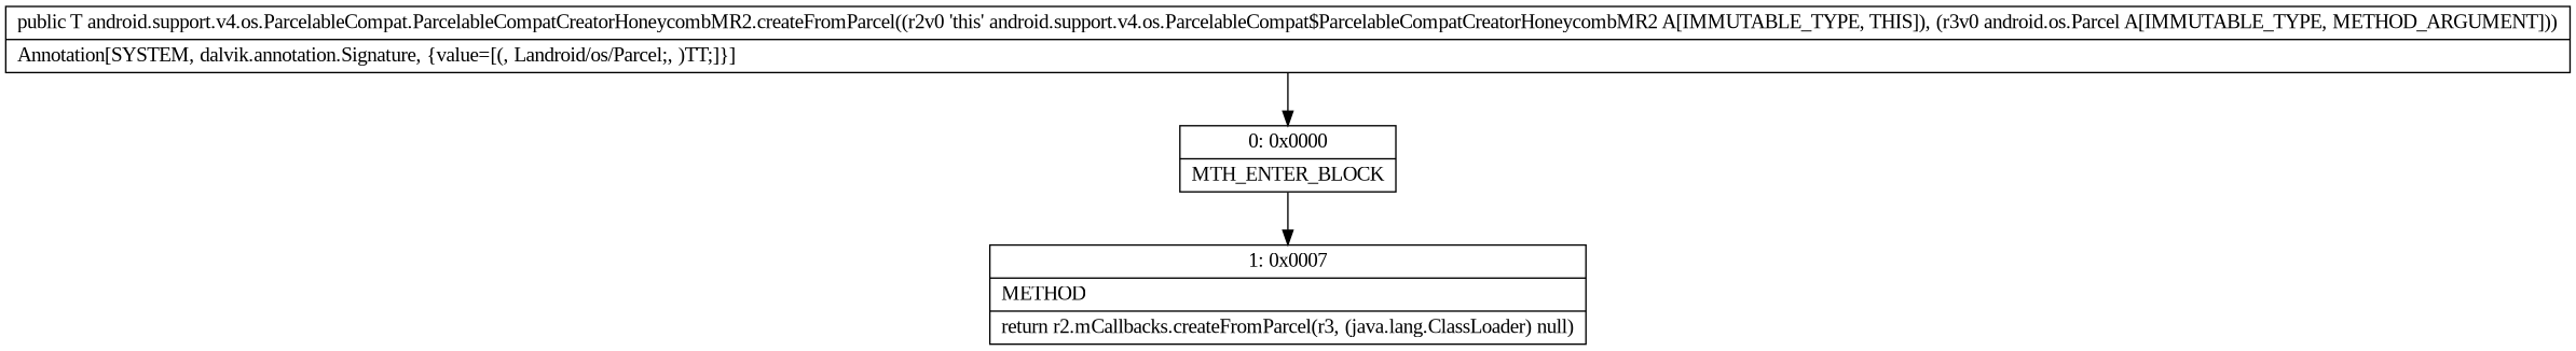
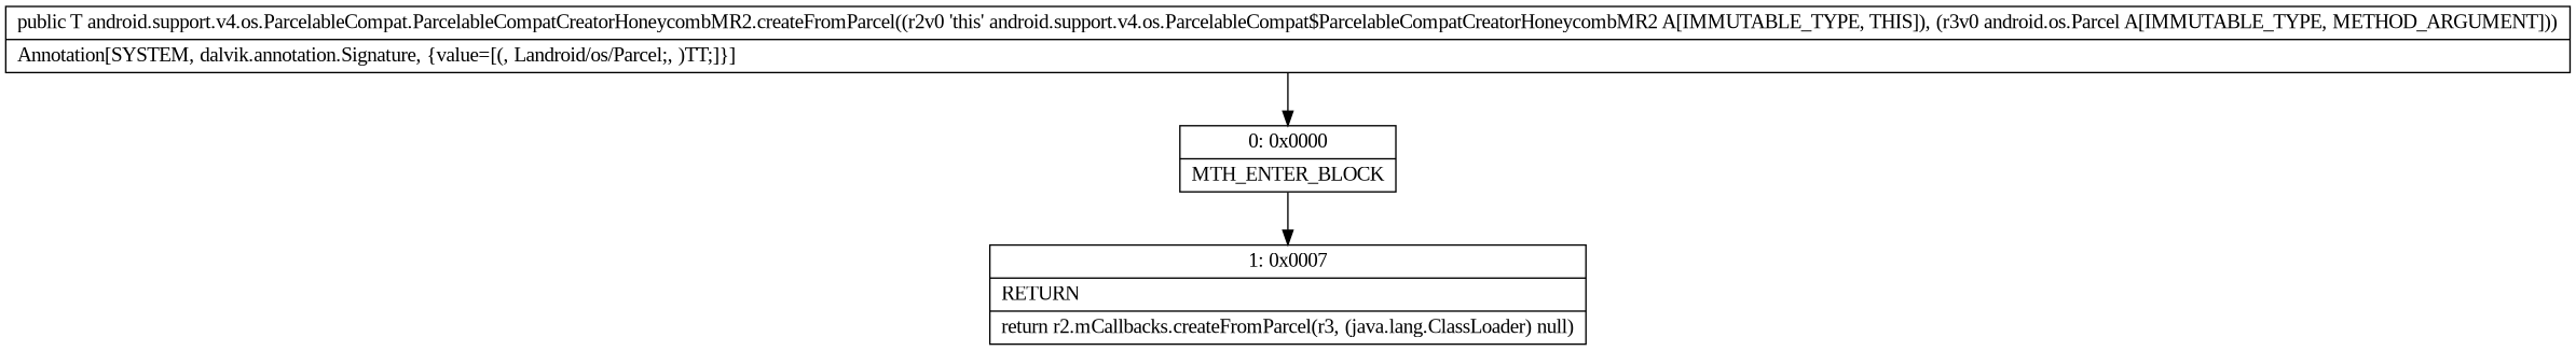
  digraph {
    fontname="Liberation Serif"
    node [shape=record fontname="Liberation Serif"]
    edge [fontname="Liberation Serif"]
    n1 [label="{0\:\ 0x0000|MTH_ENTER_BLOCK\l}"]
-   n2 [label="{1\:\ 0x0007|METHOD\l|return r2.mCallbacks.createFromParcel(r3, (java.lang.ClassLoader) null)\l}"]
+   n2 [label="{1\:\ 0x0007|RETURN\l|return r2.mCallbacks.createFromParcel(r3, (java.lang.ClassLoader) null)\l}"]
    n3 [label="{public T android.support.v4.os.ParcelableCompat.ParcelableCompatCreatorHoneycombMR2.createFromParcel((r2v0 'this' android.support.v4.os.ParcelableCompat$ParcelableCompatCreatorHoneycombMR2 A[IMMUTABLE_TYPE, THIS]), (r3v0 android.os.Parcel A[IMMUTABLE_TYPE, METHOD_ARGUMENT]))  | Annotation[SYSTEM, dalvik.annotation.Signature, \{value=[(, Landroid\/os\/Parcel;, )TT;]\}]\l}"]
    n1 -> n2
    n3 -> n1
  }
